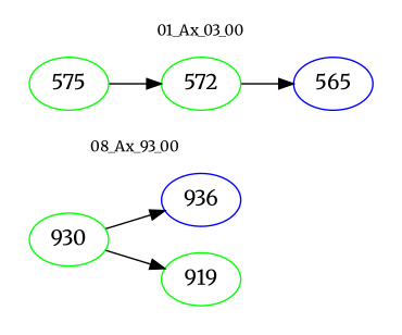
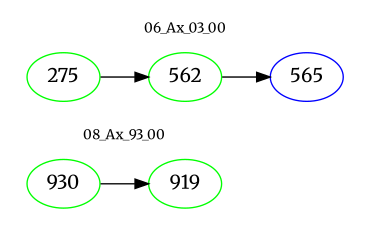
  digraph {
    fontname=Merriweather
    rankdir=LR
    node [color=green fontname=Merriweather]
    edge [color=black fontname=Merriweather]
    n1 [label=930]
    n2 [label=919]
-   n3 [color=blue label=936]
-   n4 [label=572]
+   n4 [label=562]
    n5 [color=blue label=565]
-   n6 [label=575]
+   n6 [label=275]
    subgraph cluster_1 {
      color=white
      fontsize=10
      label="08_Ax_93_00"
      n1
      n2
-     n3
    }
    subgraph cluster_2 {
      color=white
      fontsize=10
-     label="01_Ax_03_00"
+     label="06_Ax_03_00"
      n4
      n5
      n6
    }
    n1 -> n2
-   n1 -> n3
    n4 -> n5
    n6 -> n4
  }
